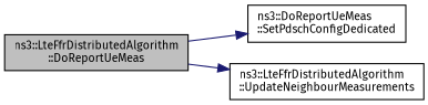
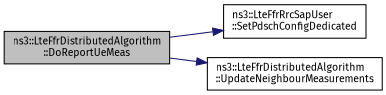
  digraph {
    rankdir=LR
    fontname="Fira Sans"
    node [color=black fillcolor=white fontname="Fira Sans" fontsize=10 shape=record style=filled]
    edge [color=midnightblue fontname="Fira Sans" fontsize=10 labelfontname=Helvetica labelfontsize=10 style=solid]
    n1 [fillcolor=grey75 fontcolor=black height=0.2 label="ns3::LteFfrDistributedAlgorithm\l::DoReportUeMeas" width=0.4]
-   n2 [height=0.2 label="ns3::DoReportUeMeas\l::SetPdschConfigDedicated" width=0.4]
+   n2 [height=0.2 label="ns3::LteFfrRrcSapUser\l::SetPdschConfigDedicated" width=0.4]
    n3 [height=0.2 label="ns3::LteFfrDistributedAlgorithm\l::UpdateNeighbourMeasurements" width=0.4]
    n1 -> n2
    n1 -> n3
  }
